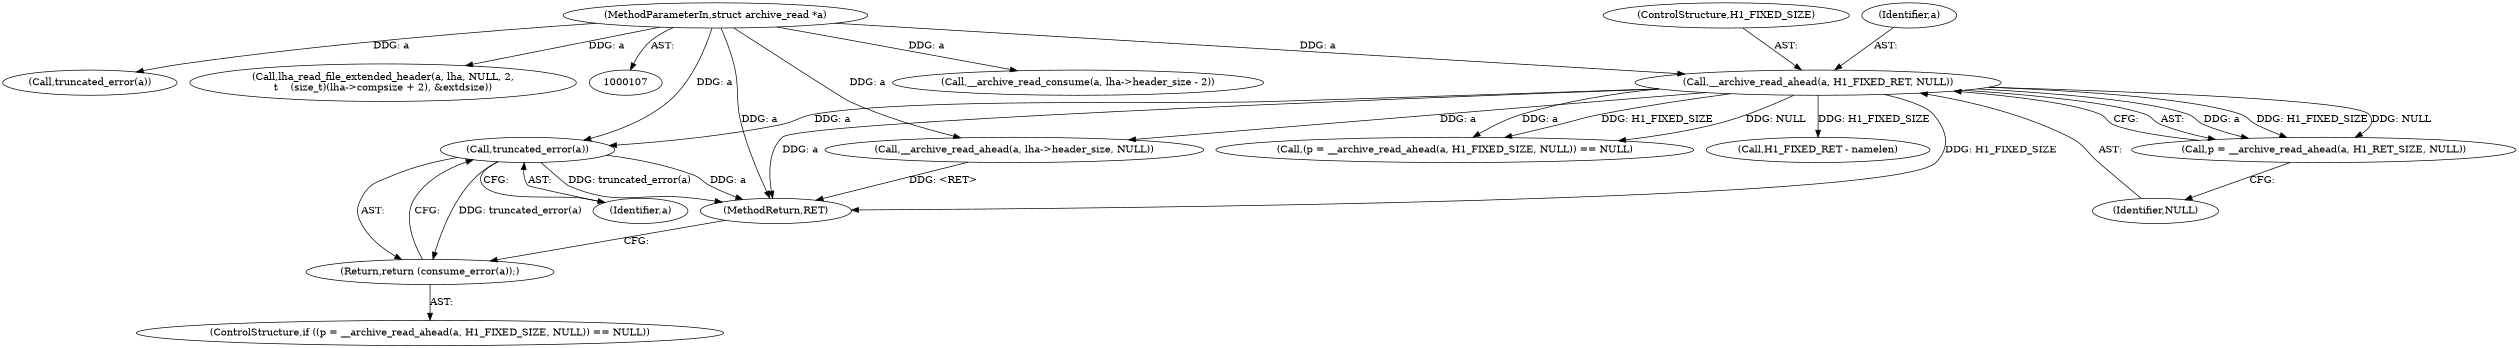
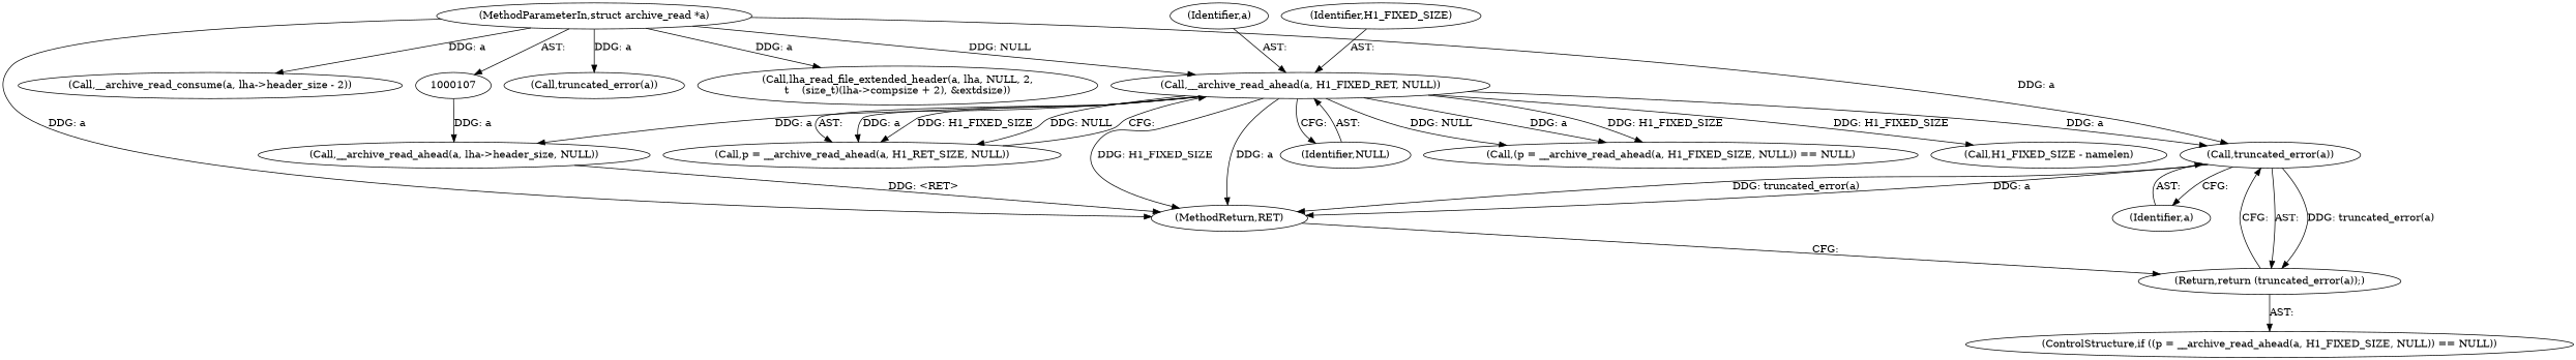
  digraph {
    n1 [label="(Call,truncated_error(a))"]
-   n2 [label="(Return,return (consume_error(a));)"]
+   n2 [label="(Return,return (truncated_error(a));)"]
    n3 [label="(Identifier,a)"]
    n4 [label="(MethodReturn,RET)"]
    n5 [label="(ControlStructure,if ((p = __archive_read_ahead(a, H1_FIXED_SIZE, NULL)) == NULL))"]
    n6 [label="(Call,__archive_read_ahead(a, H1_FIXED_RET, NULL))"]
    n7 [label="(Call,__archive_read_ahead(a, lha->header_size, NULL))"]
    n8 [label="(Identifier,NULL)"]
    n9 [label="(Call,p = __archive_read_ahead(a, H1_RET_SIZE, NULL))"]
    n10 [label="(Call,(p = __archive_read_ahead(a, H1_FIXED_SIZE, NULL)) == NULL)"]
-   n11 [label="(Call,H1_FIXED_RET - namelen)"]
+   n11 [label="(Call,H1_FIXED_SIZE - namelen)"]
    n12 [label="(MethodParameterIn,struct archive_read *a)"]
    n13 [label="(Call,__archive_read_consume(a, lha->header_size - 2))"]
    n14 [label="(Call,truncated_error(a))"]
    n15 [label="(Call,lha_read_file_extended_header(a, lha, NULL, 2,\n\t    (size_t)(lha->compsize + 2), &extdsize))"]
    1000107
-   n17 [label="(ControlStructure,H1_FIXED_SIZE)"]
+   n17 [label="(Identifier,H1_FIXED_SIZE)"]
    n18 [label="(Identifier,a)"]
    n1 -> n2 [label="AST: "]
    n1 -> n2 [label="DDG: truncated_error(a)"]
    n1 -> n3 [label="CFG: "]
    n1 -> n4 [label="DDG: a"]
    n1 -> n4 [label="DDG: truncated_error(a)"]
    n2 -> n1 [label="CFG: "]
    n2 -> n5 [label="AST: "]
    n3 -> n1 [label="AST: "]
    n4 -> n2 [label="CFG: "]
    n6 -> n1 [label="DDG: a"]
    n6 -> n4 [label="DDG: H1_FIXED_SIZE"]
    n6 -> n4 [label="DDG: a"]
    n6 -> n7 [label="DDG: a"]
-   n9 -> n8 [label="CFG: "]
+   n6 -> n8 [label="CFG: "]
    n6 -> n9 [label="AST: "]
    n6 -> n9 [label="DDG: a"]
    n6 -> n9 [label="DDG: H1_FIXED_SIZE"]
    n6 -> n9 [label="DDG: NULL"]
    n6 -> n10 [label="DDG: a"]
    n6 -> n10 [label="DDG: H1_FIXED_SIZE"]
    n6 -> n10 [label="DDG: NULL"]
    n6 -> n11 [label="DDG: H1_FIXED_SIZE"]
    n7 -> n4 [label="DDG: <RET>"]
    n8 -> n6 [label="AST: "]
    n9 -> n6 [label="CFG: "]
    n12 -> n1 [label="DDG: a"]
    n12 -> n4 [label="DDG: a"]
-   n12 -> n6 [label="DDG: a"]
-   n12 -> n7 [label="DDG: a"]
+   n12 -> n6 [label="DDG: NULL"]
+   1000107 -> n7 [label="DDG: a"]
    n12 -> n13 [label="DDG: a"]
    n12 -> n14 [label="DDG: a"]
    n12 -> n15 [label="DDG: a"]
    n12 -> 1000107 [label="AST: "]
    n17 -> n6 [label="AST: "]
    n18 -> n6 [label="AST: "]
  }
